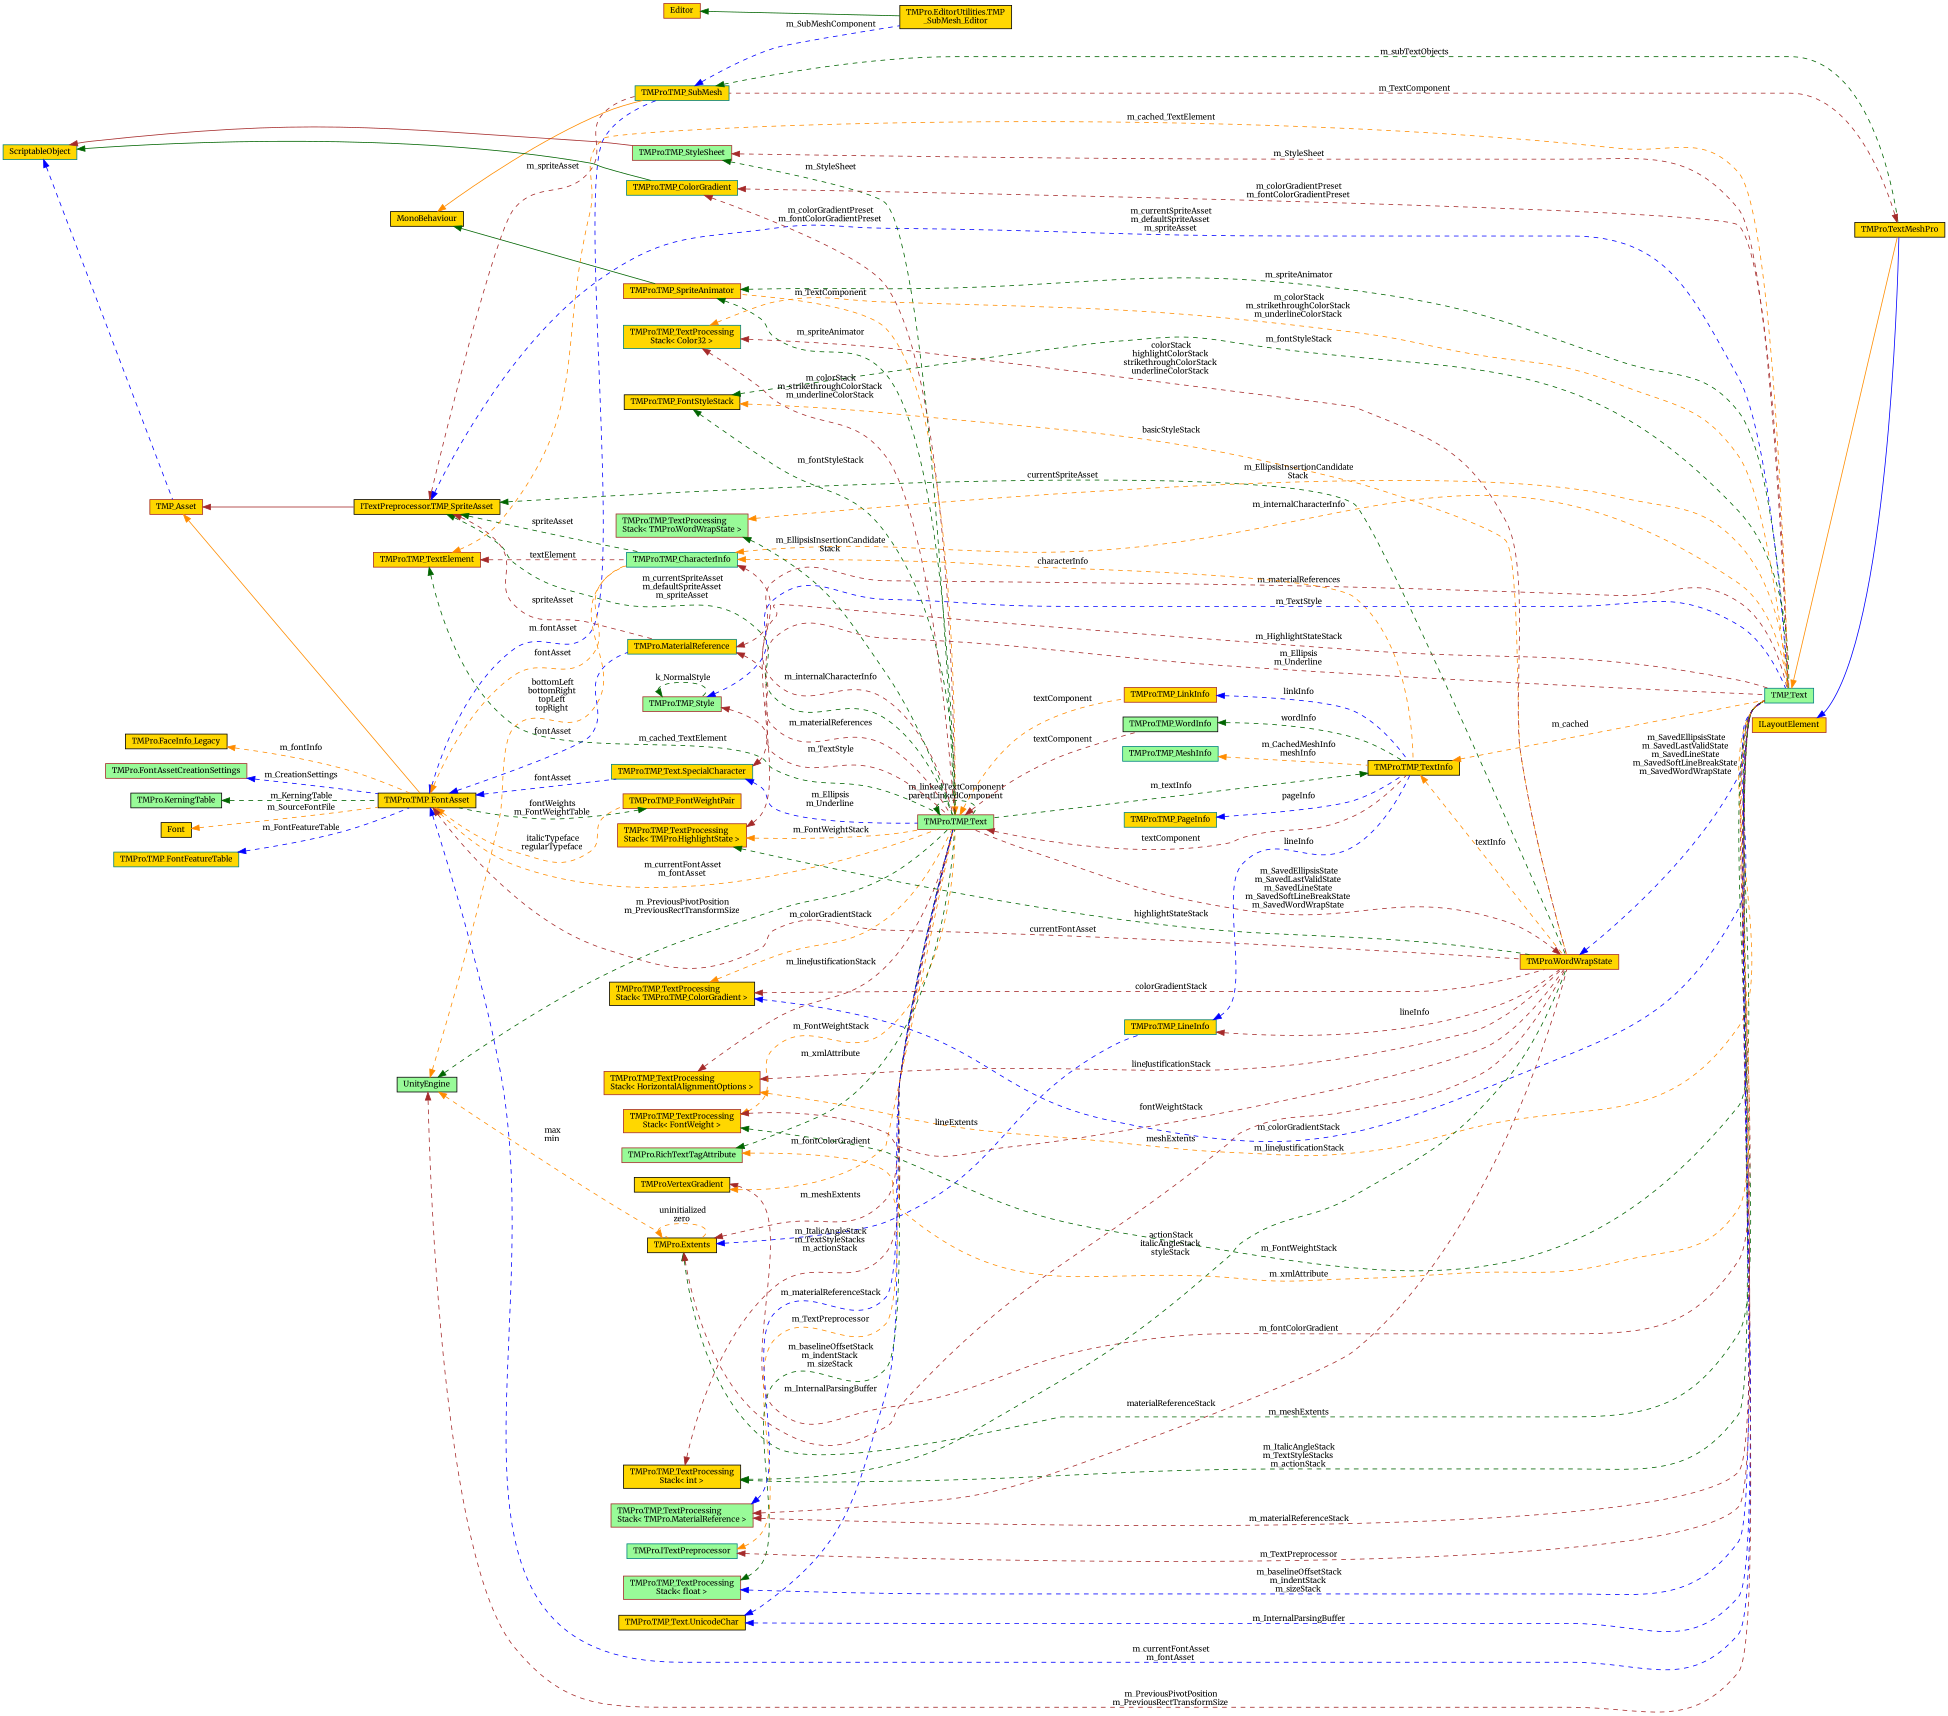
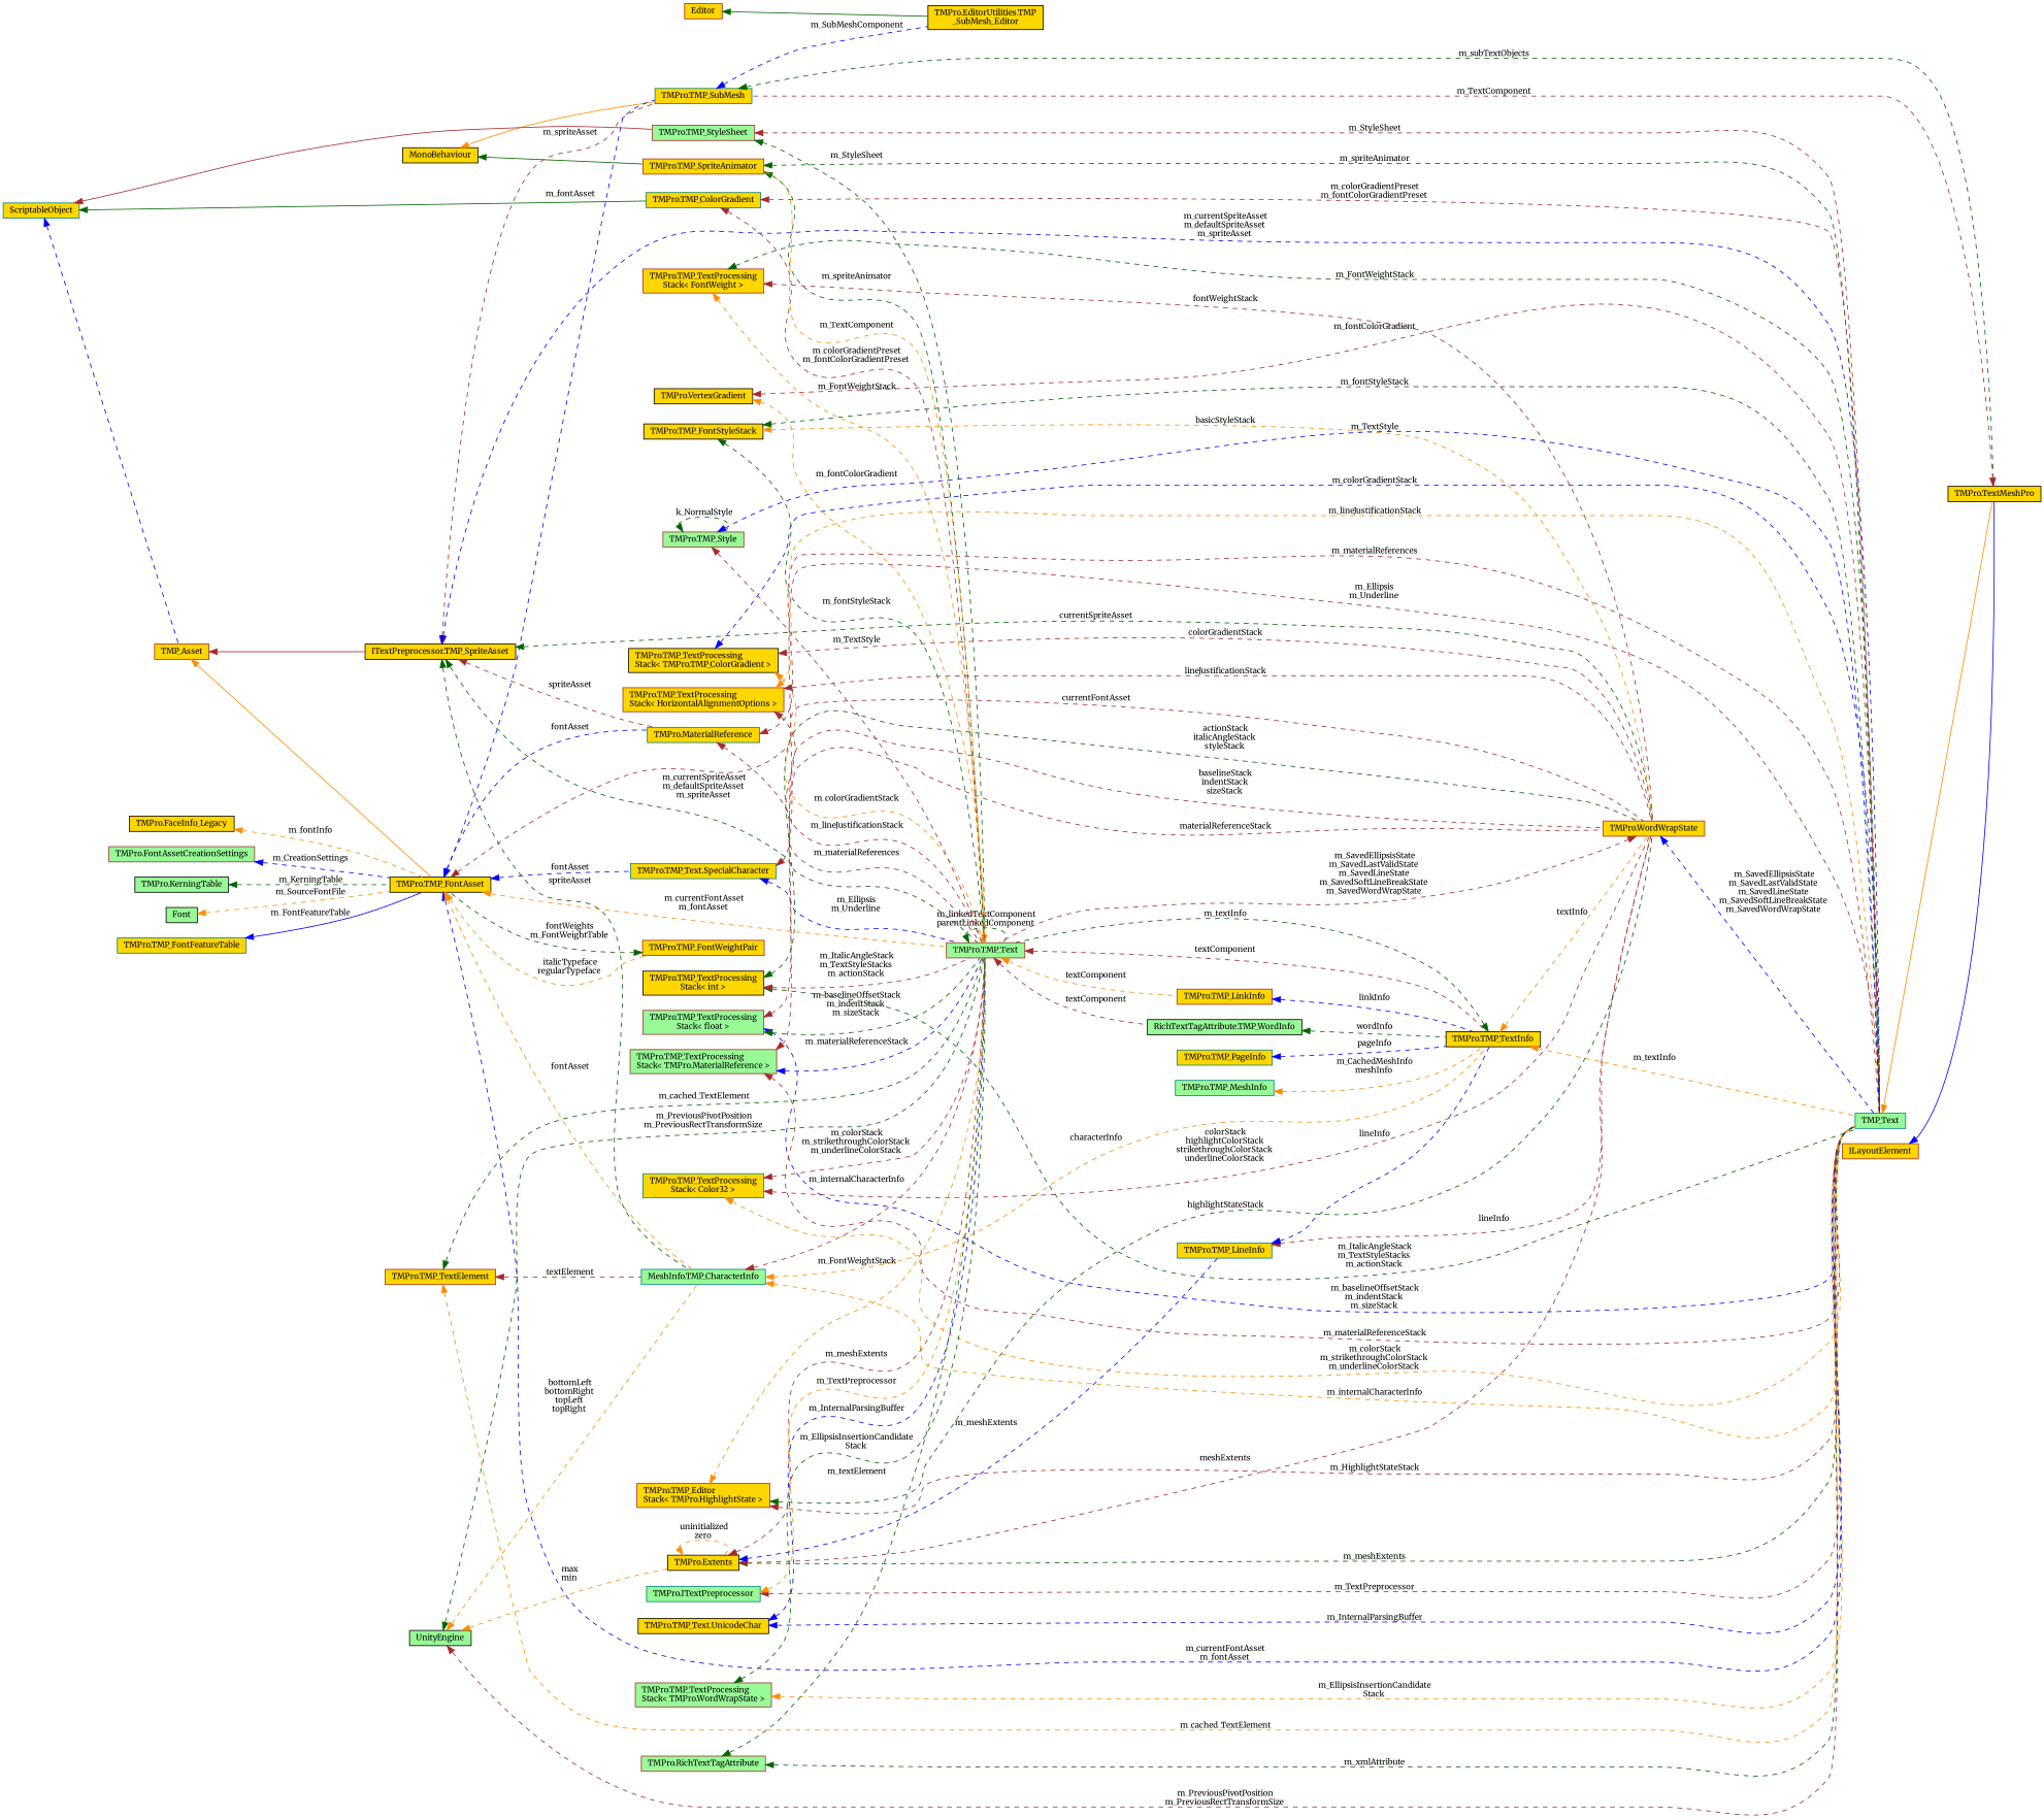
  digraph {
    fontname=Merriweather
    rankdir=LR
    node [color=brown fillcolor=gold fontname=Merriweather fontsize=10 shape=record style=filled]
    edge [color=brown dir=back fontname=Merriweather fontsize=10 labelfontname=Helvetica labelfontsize=10 style=dashed]
    n1 [color=black fontcolor=black height=0.2 label="TMPro.EditorUtilities.TMP\l_SubMesh_Editor" width=0.4]
    n2 [height=0.2 label=Editor width=0.4]
    n3 [color=teal height=0.2 label="TMPro.TMP_SubMesh" width=0.4]
    n4 [color=black height=0.2 label="TMPro.TextMeshPro" width=0.4]
    n5 [color=black height=0.2 label=MonoBehaviour width=0.4]
    n6 [height=0.2 label="TMPro.TMP_SpriteAnimator" width=0.4]
    n7 [color=teal fillcolor=palegreen height=0.2 label=TMP_Text width=0.4]
    n8 [fillcolor=palegreen height=0.2 label="TMPro.TMP_Text" width=0.4]
    n9 [color=black height=0.2 label="TMPro.TMP_FontAsset" width=0.4]
    n10 [height=0.2 label="TMPro.TMP_FontWeightPair" width=0.4]
    n11 [color=teal height=0.2 label="TMPro.MaterialReference" width=0.4]
    n12 [color=teal height=0.2 label="TMPro.TMP_Text.SpecialCharacter" width=0.4]
    n13 [height=0.2 label="TMPro.WordWrapState" width=0.4]
-   n14 [color=teal fillcolor=palegreen height=0.2 label="TMPro.TMP_CharacterInfo" width=0.4]
+   n14 [color=teal fillcolor=palegreen height=0.2 label="MeshInfo.TMP_CharacterInfo" width=0.4]
    n15 [color=black height=0.2 label="TMPro.TMP_TextInfo" width=0.4]
    n16 [height=0.2 label="TMPro.TMP_LinkInfo" width=0.4]
-   n17 [color=black fillcolor=palegreen height=0.2 label="TMPro.TMP_WordInfo" width=0.4]
+   n17 [color=black fillcolor=palegreen height=0.2 label="RichTextTagAttribute.TMP_WordInfo" width=0.4]
    n18 [height=0.2 label=TMP_Asset width=0.4]
    n19 [color=black height=0.2 label="ITextPreprocessor.TMP_SpriteAsset" width=0.4]
    n20 [color=teal height=0.2 label=ScriptableObject width=0.4]
    n21 [fillcolor=palegreen height=0.2 label="TMPro.TMP_StyleSheet" width=0.4]
    n22 [color=teal height=0.2 label="TMPro.TMP_ColorGradient" width=0.4]
    n23 [fillcolor=palegreen height=0.2 label="TMPro.FontAssetCreationSettings" width=0.4]
    n24 [color=black fillcolor=palegreen height=0.2 label="TMPro.KerningTable" width=0.4]
-   n25 [color=black height=0.2 label=Font width=0.4]
+   n25 [color=black fillcolor=palegreen height=0.2 label=Font width=0.4]
    n26 [color=teal height=0.2 label="TMPro.TMP_FontFeatureTable" width=0.4]
    n27 [color=black height=0.2 label="TMPro.FaceInfo_Legacy" width=0.4]
    n28 [color=black height=0.2 label="TMPro.TMP_FontStyleStack" width=0.4]
    n29 [color=black height=0.2 label="TMPro.TMP_TextProcessing\lStack\< TMPro.TMP_ColorGradient \>" width=0.4]
    n30 [color=black height=0.2 label="TMPro.TMP_Text.UnicodeChar" width=0.4]
    n31 [height=0.2 label="TMPro.TMP_TextProcessing\lStack\< HorizontalAlignmentOptions \>" width=0.4]
    n32 [color=black height=0.2 label="TMPro.Extents" width=0.4]
    n33 [color=teal height=0.2 label="TMPro.TMP_LineInfo" width=0.4]
    n34 [color=black fillcolor=palegreen height=0.2 label=UnityEngine width=0.4]
    n35 [color=black height=0.2 label="TMPro.VertexGradient" width=0.4]
    n36 [color=teal fillcolor=palegreen height=0.2 label="TMPro.ITextPreprocessor" width=0.4]
    n37 [color=teal height=0.2 label="TMPro.TMP_TextProcessing\lStack\< Color32 \>" width=0.4]
    n38 [height=0.2 label="TMPro.TMP_TextProcessing\lStack\< FontWeight \>" width=0.4]
    n39 [fillcolor=palegreen height=0.2 label="TMPro.TMP_TextProcessing\lStack\< float \>" width=0.4]
    n40 [color=black height=0.2 label="TMPro.TMP_TextProcessing\lStack\< int \>" width=0.4]
    n41 [fillcolor=palegreen height=0.2 label="TMPro.TMP_TextProcessing\lStack\< TMPro.MaterialReference \>" width=0.4]
-   n42 [height=0.2 label="TMPro.TMP_TextProcessing\lStack\< TMPro.HighlightState \>" width=0.4]
+   n42 [height=0.2 label="TMPro.TMP_Editor\lStack\< TMPro.HighlightState \>" width=0.4]
    n43 [fillcolor=palegreen height=0.2 label="TMPro.TMP_TextProcessing\lStack\< TMPro.WordWrapState \>" width=0.4]
    n44 [fillcolor=palegreen height=0.2 label="TMPro.RichTextTagAttribute" width=0.4]
    n45 [height=0.2 label="TMPro.TMP_TextElement" width=0.4]
    n46 [fillcolor=palegreen height=0.2 label="TMPro.TMP_Style" width=0.4]
    n47 [color=teal height=0.2 label="TMPro.TMP_PageInfo" width=0.4]
    n48 [color=teal fillcolor=palegreen height=0.2 label="TMPro.TMP_MeshInfo" width=0.4]
    n49 [height=0.2 label=ILayoutElement width=0.4]
    n2 -> n1 [color=darkgreen style=solid]
    n3 -> n1 [color=blue label=" m_SubMeshComponent"]
    n3 -> n4 [color=darkgreen label=" m_subTextObjects"]
    n4 -> n3 [label=" m_TextComponent"]
    n5 -> n3 [color=darkorange style=solid]
    n5 -> n6 [color=darkgreen style=solid]
    n6 -> n7 [color=darkgreen label=" m_spriteAnimator"]
    n6 -> n8 [color=darkgreen label=" m_spriteAnimator"]
    n7 -> n4 [color=darkorange style=solid]
    n8 -> n6 [color=darkorange label=" m_TextComponent"]
    n8 -> n8 [color=darkgreen label=" m_linkedTextComponent\nparentLinkedComponent"]
    n8 -> n15 [label=" textComponent"]
    n8 -> n16 [color=darkorange label=" textComponent"]
    n8 -> n17 [label=" textComponent"]
    n9 -> n3 [color=blue label=" m_fontAsset"]
    n9 -> n7 [color=blue label=" m_currentFontAsset\nm_fontAsset"]
    n9 -> n8 [color=darkorange label=" m_currentFontAsset\nm_fontAsset"]
    n9 -> n10 [color=darkorange label=" italicTypeface\nregularTypeface"]
    n9 -> n11 [color=blue label=" fontAsset"]
    n9 -> n12 [color=blue label=" fontAsset"]
    n9 -> n13 [label=" currentFontAsset"]
    n9 -> n14 [color=darkorange label=" fontAsset"]
    n10 -> n9 [color=darkgreen label=" fontWeights\nm_FontWeightTable"]
    n11 -> n7 [label=" m_materialReferences"]
    n11 -> n8 [label=" m_materialReferences"]
    n12 -> n7 [label=" m_Ellipsis\nm_Underline"]
    n12 -> n8 [color=blue label=" m_Ellipsis\nm_Underline"]
    n13 -> n7 [color=blue label=" m_SavedEllipsisState\nm_SavedLastValidState\nm_SavedLineState\nm_SavedSoftLineBreakState\nm_SavedWordWrapState"]
    n13 -> n8 [label=" m_SavedEllipsisState\nm_SavedLastValidState\nm_SavedLineState\nm_SavedSoftLineBreakState\nm_SavedWordWrapState"]
    n14 -> n7 [color=darkorange label=" m_internalCharacterInfo"]
    n14 -> n8 [label=" m_internalCharacterInfo"]
    n14 -> n15 [color=darkorange label=" characterInfo"]
-   n15 -> n7 [color=darkorange label=" m_cached"]
+   n15 -> n7 [color=darkorange label=" m_textInfo"]
    n15 -> n8 [color=darkgreen label=" m_textInfo"]
    n15 -> n13 [color=darkorange label=" textInfo"]
    n16 -> n15 [color=blue label=" linkInfo"]
    n17 -> n15 [color=darkgreen label=" wordInfo"]
    n18 -> n9 [color=darkorange style=solid]
    n18 -> n19 [style=solid]
    n19 -> n3 [label=" m_spriteAsset"]
    n19 -> n7 [color=blue label=" m_currentSpriteAsset\nm_defaultSpriteAsset\nm_spriteAsset"]
    n19 -> n8 [color=darkgreen label=" m_currentSpriteAsset\nm_defaultSpriteAsset\nm_spriteAsset"]
    n19 -> n11 [label=" spriteAsset"]
    n19 -> n13 [color=darkgreen label=" currentSpriteAsset"]
    n19 -> n14 [color=darkgreen label=" spriteAsset"]
    n20 -> n18 [color=blue]
    n20 -> n21 [style=solid]
    n20 -> n22 [color=darkgreen style=solid]
    n21 -> n7 [label=" m_StyleSheet"]
    n21 -> n8 [color=darkgreen label=" m_StyleSheet"]
    n22 -> n7 [label=" m_colorGradientPreset\nm_fontColorGradientPreset"]
    n22 -> n8 [label=" m_colorGradientPreset\nm_fontColorGradientPreset"]
    n23 -> n9 [color=blue label=" m_CreationSettings"]
    n24 -> n9 [color=darkgreen label=" m_KerningTable"]
    n25 -> n9 [color=darkorange label=" m_SourceFontFile"]
-   n26 -> n9 [color=blue label=" m_FontFeatureTable"]
+   n26 -> n9 [color=blue label=" m_FontFeatureTable" style=solid]
    n27 -> n9 [color=darkorange label=" m_fontInfo"]
    n28 -> n7 [color=darkgreen label=" m_fontStyleStack"]
    n28 -> n8 [color=darkgreen label=" m_fontStyleStack"]
    n28 -> n13 [color=darkorange label=" basicStyleStack"]
    n29 -> n7 [color=blue label=" m_colorGradientStack"]
    n29 -> n8 [color=darkorange label=" m_colorGradientStack"]
    n29 -> n13 [label=" colorGradientStack"]
    n30 -> n7 [color=blue label=" m_InternalParsingBuffer"]
    n30 -> n8 [color=blue label=" m_InternalParsingBuffer"]
    n31 -> n7 [color=darkorange label=" m_lineJustificationStack"]
    n31 -> n8 [label=" m_lineJustificationStack"]
    n31 -> n13 [label=" lineJustificationStack"]
    n32 -> n7 [color=darkgreen label=" m_meshExtents"]
    n32 -> n8 [label=" m_meshExtents"]
    n32 -> n13 [label=" meshExtents"]
    n32 -> n32 [color=darkorange label=" uninitialized\nzero"]
-   n32 -> n33 [color=blue label=" lineExtents"]
+   n32 -> n33 [color=blue label=" m_meshExtents"]
    n33 -> n13 [label=" lineInfo"]
    n33 -> n15 [color=blue label=" lineInfo"]
    n34 -> n7 [label=" m_PreviousPivotPosition\nm_PreviousRectTransformSize"]
    n34 -> n8 [color=darkgreen label=" m_PreviousPivotPosition\nm_PreviousRectTransformSize"]
    n34 -> n14 [color=darkorange label=" bottomLeft\nbottomRight\ntopLeft\ntopRight"]
    n34 -> n32 [color=darkorange label=" max\nmin"]
    n35 -> n7 [label=" m_fontColorGradient"]
    n35 -> n8 [color=darkorange label=" m_fontColorGradient"]
    n36 -> n7 [label=" m_TextPreprocessor"]
    n36 -> n8 [color=darkorange label=" m_TextPreprocessor"]
    n37 -> n7 [color=darkorange label=" m_colorStack\nm_strikethroughColorStack\nm_underlineColorStack"]
    n37 -> n8 [label=" m_colorStack\nm_strikethroughColorStack\nm_underlineColorStack"]
    n37 -> n13 [label=" colorStack\nhighlightColorStack\nstrikethroughColorStack\nunderlineColorStack"]
    n38 -> n7 [color=darkgreen label=" m_FontWeightStack"]
    n38 -> n8 [color=darkorange label=" m_FontWeightStack"]
    n38 -> n13 [label=" fontWeightStack"]
    n39 -> n7 [color=blue label=" m_baselineOffsetStack\nm_indentStack\nm_sizeStack"]
    n39 -> n8 [color=darkgreen label=" m_baselineOffsetStack\nm_indentStack\nm_sizeStack"]
+   n39 -> n13 [label=" baselineStack\nindentStack\nsizeStack"]
    n40 -> n7 [color=darkgreen label=" m_ItalicAngleStack\nm_TextStyleStacks\nm_actionStack"]
    n40 -> n8 [label=" m_ItalicAngleStack\nm_TextStyleStacks\nm_actionStack"]
    n40 -> n13 [color=darkgreen label=" actionStack\nitalicAngleStack\nstyleStack"]
    n41 -> n7 [label=" m_materialReferenceStack"]
    n41 -> n8 [color=blue label=" m_materialReferenceStack"]
    n41 -> n13 [label=" materialReferenceStack"]
    n42 -> n7 [label=" m_HighlightStateStack"]
    n42 -> n8 [color=darkorange label=" m_FontWeightStack"]
    n42 -> n13 [color=darkgreen label=" highlightStateStack"]
    n43 -> n7 [color=darkorange label=" m_EllipsisInsertionCandidate\lStack"]
    n43 -> n8 [color=darkgreen label=" m_EllipsisInsertionCandidate\lStack"]
-   n44 -> n7 [color=darkorange label=" m_xmlAttribute"]
-   n44 -> n8 [color=darkgreen label=" m_xmlAttribute"]
+   n44 -> n7 [color=darkgreen label=" m_xmlAttribute"]
+   n44 -> n8 [color=darkgreen label=" m_textElement"]
    n45 -> n7 [color=darkorange label=" m_cached_TextElement"]
    n45 -> n8 [color=darkgreen label=" m_cached_TextElement"]
    n45 -> n14 [label=" textElement"]
    n46 -> n7 [color=blue label=" m_TextStyle"]
    n46 -> n8 [label=" m_TextStyle"]
    n46 -> n46 [color=darkgreen label=" k_NormalStyle"]
    n47 -> n15 [color=blue label=" pageInfo"]
    n48 -> n15 [color=darkorange label=" m_CachedMeshInfo\nmeshInfo"]
    n49 -> n4 [color=blue style=solid]
  }
